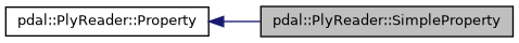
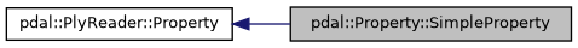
  digraph {
    rankdir=LR
    node [color=black fontname=Helvetica fontsize=10 shape=record style=filled]
-   n1 [fillcolor=grey75 fontcolor=black height=0.2 label="pdal::PlyReader::SimpleProperty" width=0.4]
+   n1 [fillcolor=grey75 fontcolor=black height=0.2 label="pdal::Property::SimpleProperty" width=0.4]
    n2 [fillcolor=white height=0.2 label="pdal::PlyReader::Property" width=0.4]
    n2 -> n1 [color=midnightblue dir=back fontname=Helvetica fontsize=10 labelfontname=Helvetica labelfontsize=10 style=solid]
  }
